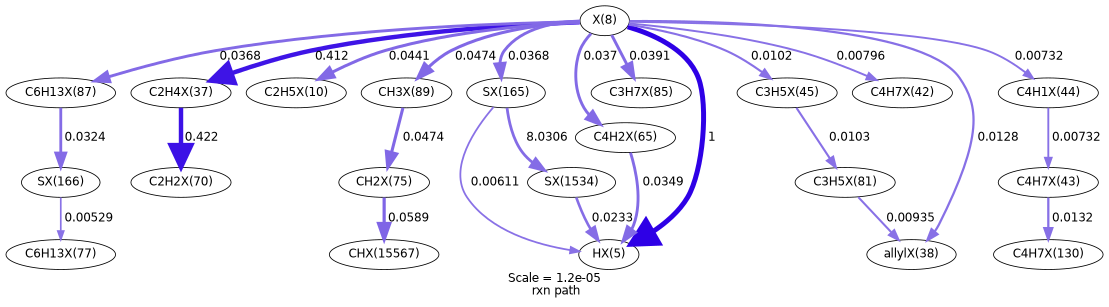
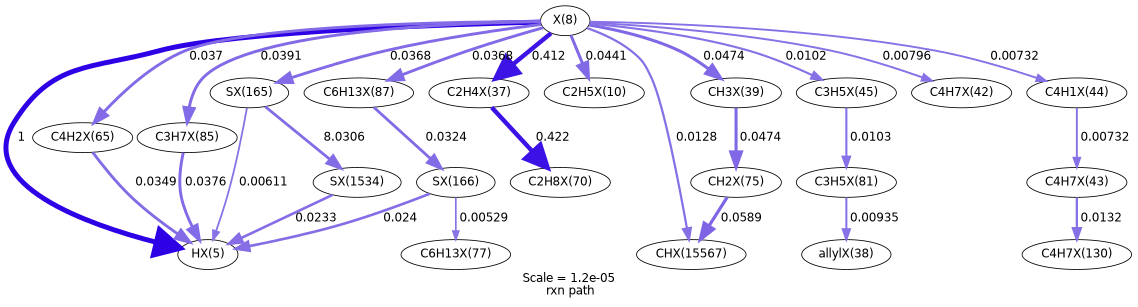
  digraph {
    fontname=Helvetica
    label="Scale = 1.2e-05\l rxn path"
    node [fontname=Helvetica]
    edge [arrowsize=2.67 color="0.7, 0.537, 0.9" fontname=Helvetica style="setlinewidth(3.51)"]
    n1 [label="X(8)"]
    n2 [label="HX(5)"]
    n3 [label="C2H4X(37)"]
    n4 [label="C2H5X(10)"]
    n5 [label="C4H2X(65)"]
    n6 [label="C6H13X(87)"]
-   n7 [label="CH3X(89)"]
+   n7 [label="CH3X(39)"]
    n8 [label="C3H7X(85)"]
    n9 [label="allylX(38)"]
    n10 [label="C3H5X(45)"]
    n11 [label="C4H7X(42)"]
    n12 [label="C4H1X(44)"]
    n13 [label="SX(165)"]
-   n14 [label="C2H2X(70)"]
+   n14 [label="C2H8X(70)"]
    n15 [label="SX(166)"]
    n16 [label="CH2X(75)"]
    n17 [label="C3H5X(81)"]
    n18 [label="C4H7X(43)"]
    n19 [label="SX(1534)"]
    n20 [label="C6H13X(77)"]
    n21 [label="CHX(15567)"]
    n22 [label="C4H7X(130)"]
    n1 -> n2 [arrowsize=3 color="0.7, 1.5, 0.9" label=" 1" style="setlinewidth(6)"]
    n1 -> n3 [color="0.7, 0.912, 0.9" label=" 0.412" style="setlinewidth(5.33)"]
    n1 -> n4 [arrowsize=1.82 color="0.7, 0.544, 0.9" label=" 0.0441" style="setlinewidth(3.64)"]
    n1 -> n5 [arrowsize=1.76 label=" 0.037"]
    n1 -> n6 [arrowsize=1.75 label=" 0.0368"]
    n1 -> n7 [arrowsize=1.85 color="0.7, 0.547, 0.9" label=" 0.0474" style="setlinewidth(3.7)"]
    n1 -> n8 [arrowsize=1.78 color="0.7, 0.539, 0.9" label=" 0.0391" style="setlinewidth(3.55)"]
-   n1 -> n9 [arrowsize=1.35 color="0.7, 0.513, 0.9" label=" 0.0128" style="setlinewidth(2.71)"]
+   n1 -> n21 [arrowsize=1.35 color="0.7, 0.513, 0.9" label=" 0.0128" style="setlinewidth(2.71)"]
    n1 -> n10 [arrowsize=1.27 color="0.7, 0.51, 0.9" label=" 0.0102" style="setlinewidth(2.54)"]
    n1 -> n11 [arrowsize=1.18 color="0.7, 0.508, 0.9" label=" 0.00796" style="setlinewidth(2.35)"]
    n1 -> n12 [arrowsize=1.14 color="0.7, 0.507, 0.9" label=" 0.00732" style="setlinewidth(2.29)"]
    n1 -> n13 [arrowsize=1.75 label=" 0.0368"]
    n3 -> n14 [color="0.7, 0.922, 0.9" label=" 0.422" style="setlinewidth(5.35)"]
    n5 -> n2 [arrowsize=1.73 color="0.7, 0.535, 0.9" label=" 0.0349" style="setlinewidth(3.47)"]
    n6 -> n15 [arrowsize=1.71 color="0.7, 0.532, 0.9" label=" 0.0324" style="setlinewidth(3.41)"]
    n7 -> n16 [arrowsize=1.85 color="0.7, 0.547, 0.9" label=" 0.0474" style="setlinewidth(3.7)"]
+   n8 -> n2 [arrowsize=1.76 color="0.7, 0.538, 0.9" label=" 0.0376" style="setlinewidth(3.52)"]
    n10 -> n17 [arrowsize=1.27 color="0.7, 0.51, 0.9" label=" 0.0103" style="setlinewidth(2.54)"]
    n12 -> n18 [arrowsize=1.14 color="0.7, 0.507, 0.9" label=" 0.00732" style="setlinewidth(2.29)"]
    n13 -> n2 [arrowsize=1.08 color="0.7, 0.506, 0.9" label=" 0.00611" style="setlinewidth(2.16)"]
    n13 -> n19 [arrowsize=1.68 color="0.7, 0.531, 0.9" label=" 8.0306" style="setlinewidth(3.37)"]
+   n15 -> n2 [arrowsize=1.59 color="0.7, 0.524, 0.9" label=" 0.024" style="setlinewidth(3.18)"]
    n15 -> n20 [arrowsize=1.02 color="0.7, 0.505, 0.9" label=" 0.00529" style="setlinewidth(2.04)"]
    n16 -> n21 [arrowsize=1.93 color="0.7, 0.559, 0.9" label=" 0.0589" style="setlinewidth(3.86)"]
    n17 -> n9 [arrowsize=1.24 color="0.7, 0.509, 0.9" label=" 0.00935" style="setlinewidth(2.47)"]
    n18 -> n22 [arrowsize=1.37 color="0.7, 0.513, 0.9" label=" 0.0132" style="setlinewidth(2.74)"]
    n19 -> n2 [arrowsize=1.58 color="0.7, 0.523, 0.9" label=" 0.0233" style="setlinewidth(3.16)"]
  }
